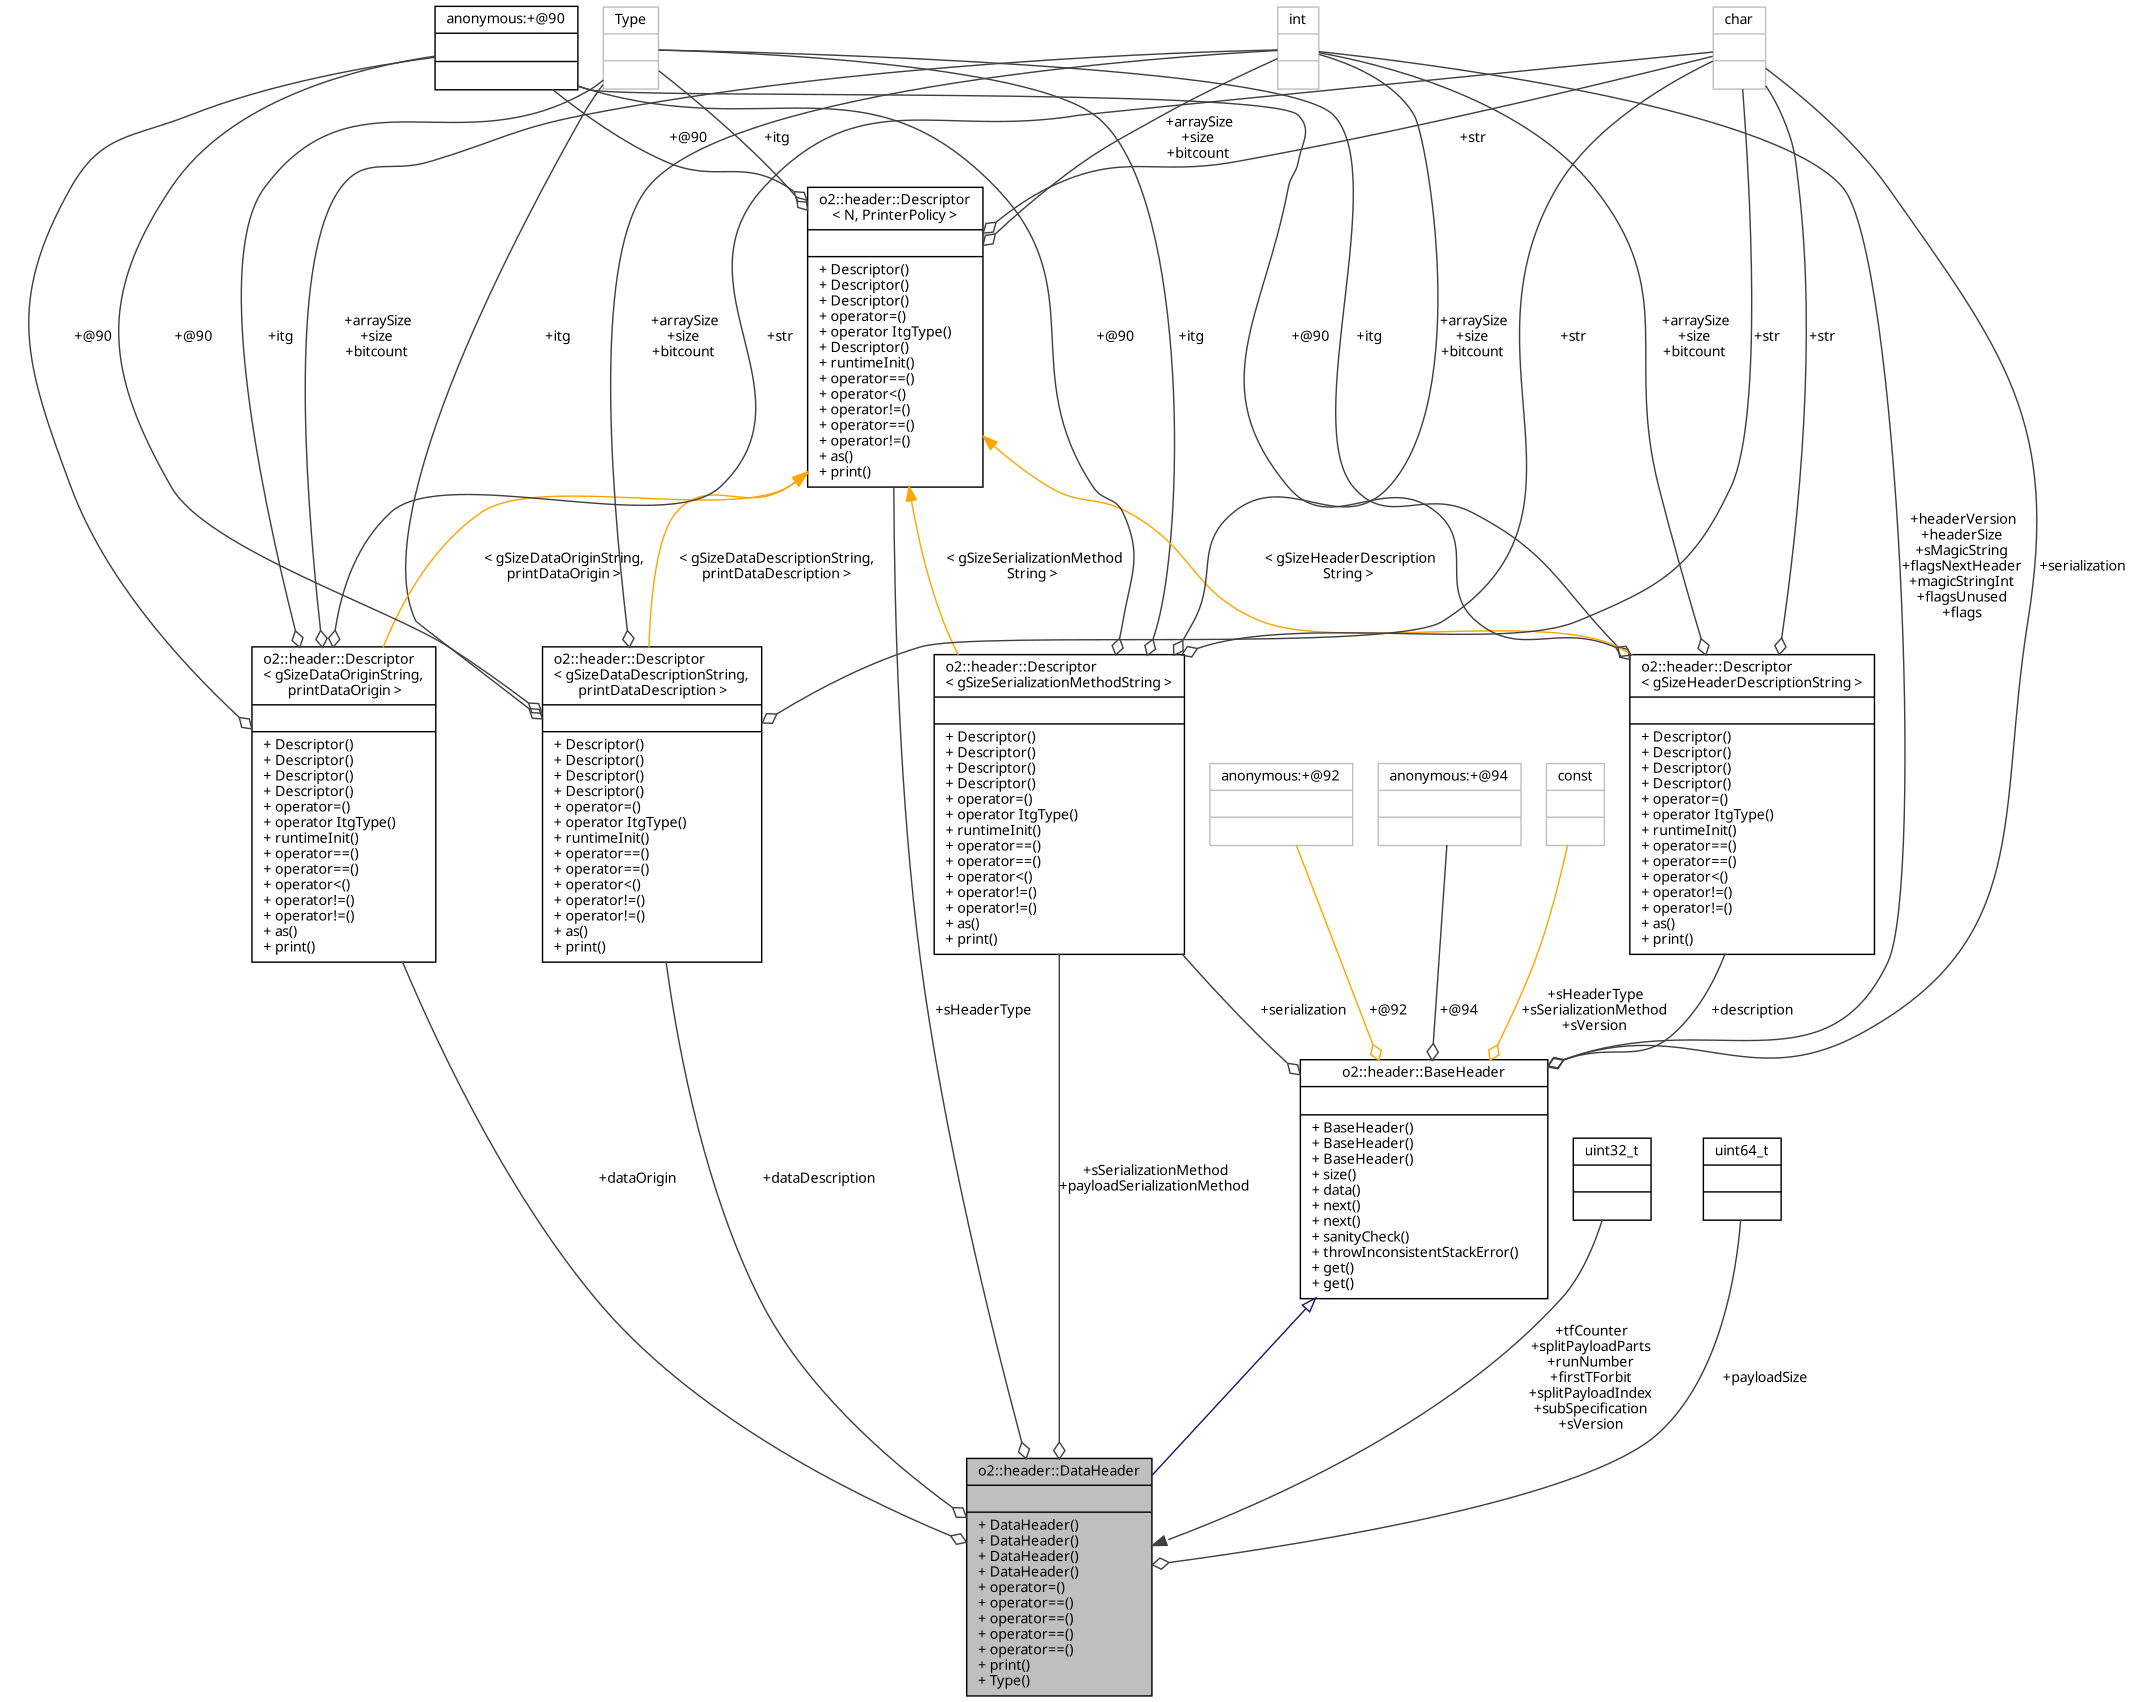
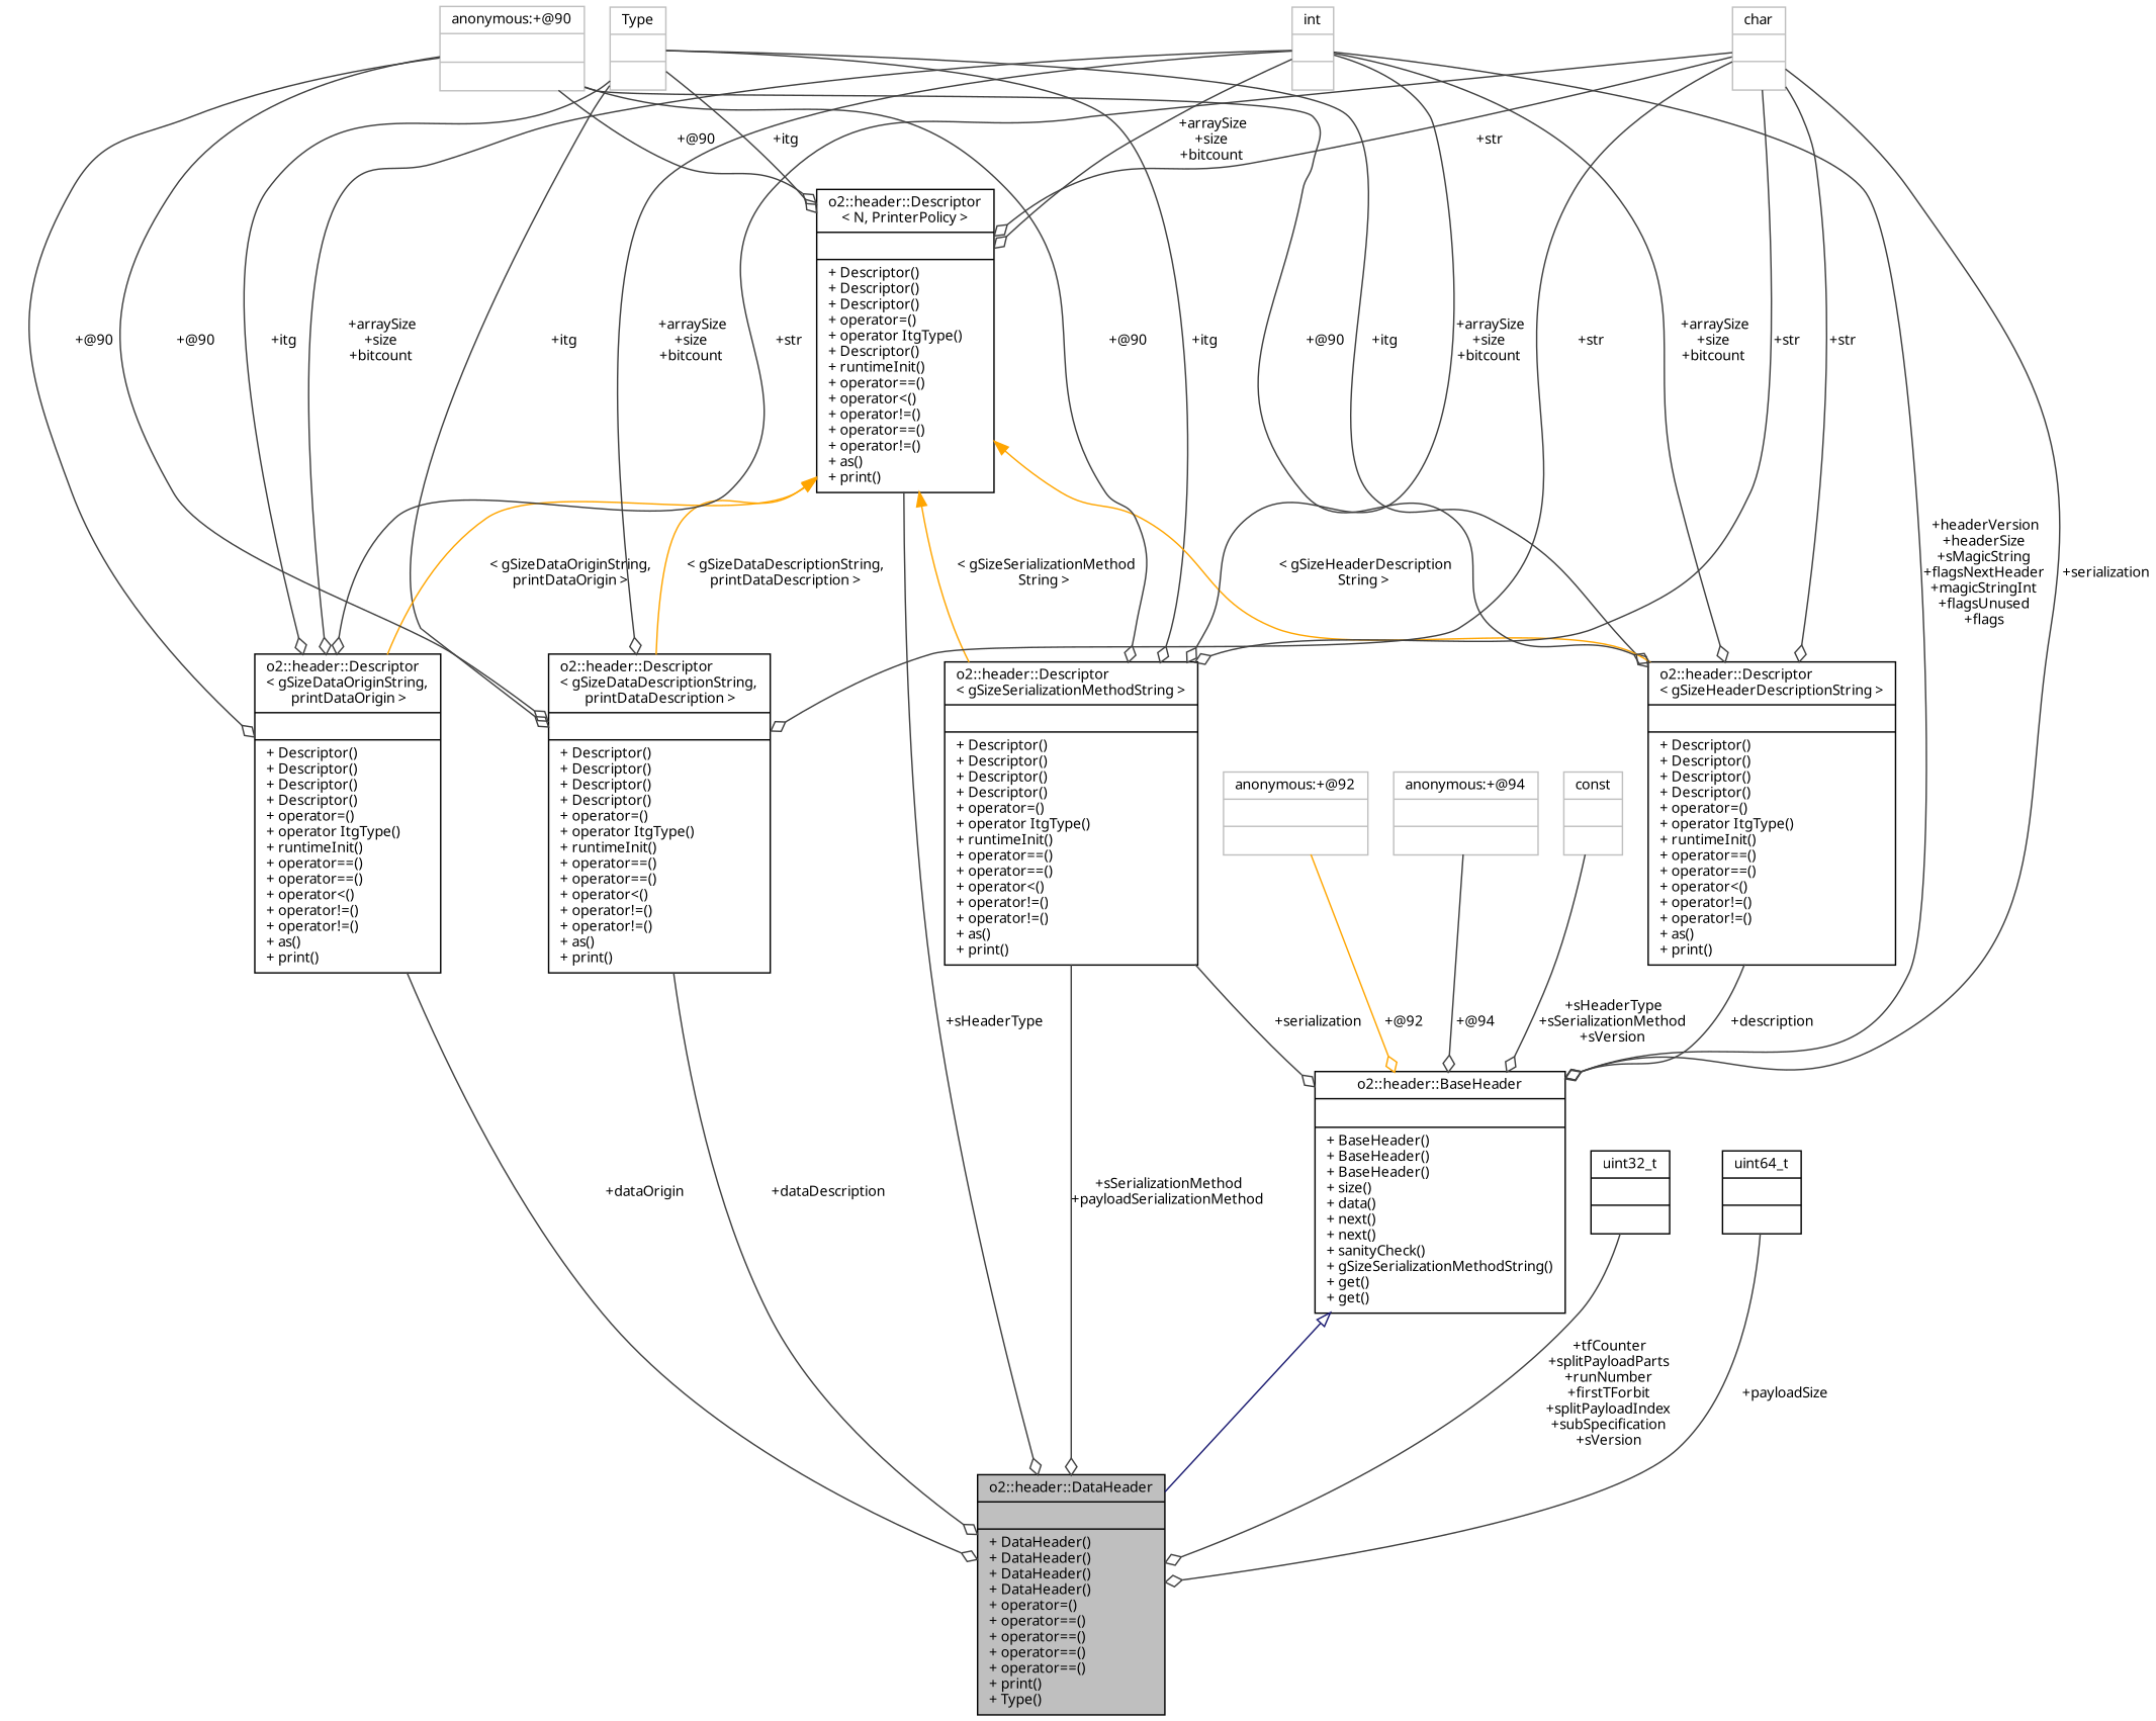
  digraph {
    fontname="Noto Sans"
    node [color=black fontname="Noto Sans" fontsize=10 shape=record]
    edge [color=grey25 fontname="Noto Sans" fontsize=10 labelfontname=Helvetica labelfontsize=10 style=solid arrowhead=odiamond]
    n1 [fillcolor=grey75 fontcolor=black height=0.2 label="{o2::header::DataHeader\n||+ DataHeader()\l+ DataHeader()\l+ DataHeader()\l+ DataHeader()\l+ operator=()\l+ operator==()\l+ operator==()\l+ operator==()\l+ operator==()\l+ print()\l+ Type()\l}" style=filled width=0.4]
-   n2 [height=0.2 label="{o2::header::BaseHeader\n||+ BaseHeader()\l+ BaseHeader()\l+ BaseHeader()\l+ size()\l+ data()\l+ next()\l+ next()\l+ sanityCheck()\l+ throwInconsistentStackError()\l+ get()\l+ get()\l}" width=0.4]
+   n2 [height=0.2 label="{o2::header::BaseHeader\n||+ BaseHeader()\l+ BaseHeader()\l+ BaseHeader()\l+ size()\l+ data()\l+ next()\l+ next()\l+ sanityCheck()\l+ gSizeSerializationMethodString()\l+ get()\l+ get()\l}" width=0.4]
    n3 [height=0.2 label="{o2::header::Descriptor\l\< gSizeHeaderDescriptionString \>\n||+ Descriptor()\l+ Descriptor()\l+ Descriptor()\l+ Descriptor()\l+ operator=()\l+ operator ItgType()\l+ runtimeInit()\l+ operator==()\l+ operator==()\l+ operator\<()\l+ operator!=()\l+ operator!=()\l+ as()\l+ print()\l}" width=0.4]
    n4 [color=grey75 height=0.2 label="{Type\n||}" width=0.4]
    n5 [height=0.2 label="{o2::header::Descriptor\l\< N, PrinterPolicy \>\n||+ Descriptor()\l+ Descriptor()\l+ Descriptor()\l+ operator=()\l+ operator ItgType()\l+ Descriptor()\l+ runtimeInit()\l+ operator==()\l+ operator\<()\l+ operator!=()\l+ operator==()\l+ operator!=()\l+ as()\l+ print()\l}" width=0.4]
    n6 [height=0.2 label="{o2::header::Descriptor\l\< gSizeSerializationMethodString \>\n||+ Descriptor()\l+ Descriptor()\l+ Descriptor()\l+ Descriptor()\l+ operator=()\l+ operator ItgType()\l+ runtimeInit()\l+ operator==()\l+ operator==()\l+ operator\<()\l+ operator!=()\l+ operator!=()\l+ as()\l+ print()\l}" width=0.4]
    n7 [height=0.2 label="{o2::header::Descriptor\l\< gSizeDataOriginString,\l printDataOrigin \>\n||+ Descriptor()\l+ Descriptor()\l+ Descriptor()\l+ Descriptor()\l+ operator=()\l+ operator ItgType()\l+ runtimeInit()\l+ operator==()\l+ operator==()\l+ operator\<()\l+ operator!=()\l+ operator!=()\l+ as()\l+ print()\l}" width=0.4]
    n8 [height=0.2 label="{o2::header::Descriptor\l\< gSizeDataDescriptionString,\l printDataDescription \>\n||+ Descriptor()\l+ Descriptor()\l+ Descriptor()\l+ Descriptor()\l+ operator=()\l+ operator ItgType()\l+ runtimeInit()\l+ operator==()\l+ operator==()\l+ operator\<()\l+ operator!=()\l+ operator!=()\l+ as()\l+ print()\l}" width=0.4]
-   n9 [height=0.2 label="{anonymous:+@90\n||}" width=0.4]
+   n9 [color=grey75 height=0.2 label="{anonymous:+@90\n||}" width=0.4]
    n10 [color=grey75 height=0.2 label="{char\n||}" width=0.4]
    n11 [color=grey75 height=0.2 label="{int\n||}" width=0.4]
    n12 [height=0.2 label="{uint32_t\n||}" width=0.4]
    n13 [color=grey75 height=0.2 label="{anonymous:+@92\n||}" width=0.4]
    n14 [color=grey75 height=0.2 label="{anonymous:+@94\n||}" width=0.4]
    n15 [color=grey75 height=0.2 label="{const\n||}" width=0.4]
    n16 [height=0.2 label="{uint64_t\n||}" width=0.4]
    n2 -> n1 [arrowtail=onormal color=midnightblue dir=back arrowhead=""]
    n3 -> n2 [label=" +description"]
    n4 -> n3 [label=" +itg"]
    n4 -> n5 [label=" +itg"]
    n4 -> n6 [label=" +itg"]
    n4 -> n7 [label=" +itg"]
    n4 -> n8 [label=" +itg"]
    n5 -> n1 [label=" +sHeaderType"]
    n5 -> n3 [color=orange dir=back label=" \< gSizeHeaderDescription\lString \>" arrowhead=""]
    n5 -> n6 [color=orange dir=back label=" \< gSizeSerializationMethod\lString \>" arrowhead=""]
    n5 -> n7 [color=orange dir=back label=" \< gSizeDataOriginString,\l printDataOrigin \>" arrowhead=""]
    n5 -> n8 [color=orange dir=back label=" \< gSizeDataDescriptionString,\l printDataDescription \>" arrowhead=""]
    n6 -> n1 [label=" +sSerializationMethod\n+payloadSerializationMethod"]
    n6 -> n2 [label=" +serialization"]
    n7 -> n1 [label=" +dataOrigin"]
    n8 -> n1 [label=" +dataDescription"]
    n9 -> n3 [label=" +@90"]
    n9 -> n5 [label=" +@90"]
    n9 -> n6 [label=" +@90"]
    n9 -> n7 [label=" +@90"]
    n9 -> n8 [label=" +@90"]
    n10 -> n2 [label=" +serialization"]
    n10 -> n3 [label=" +str"]
    n10 -> n5 [label=" +str"]
    n10 -> n6 [label=" +str"]
    n10 -> n7 [label=" +str"]
    n10 -> n8 [label=" +str"]
    n11 -> n2 [label=" +headerVersion\n+headerSize\n+sMagicString\n+flagsNextHeader\n+magicStringInt\n+flagsUnused\n+flags"]
    n11 -> n3 [label=" +arraySize\n+size\n+bitcount"]
    n11 -> n5 [label=" +arraySize\n+size\n+bitcount"]
    n11 -> n6 [label=" +arraySize\n+size\n+bitcount"]
    n11 -> n7 [label=" +arraySize\n+size\n+bitcount"]
    n11 -> n8 [label=" +arraySize\n+size\n+bitcount"]
-   n12 -> n1 [arrowhead=normal label=" +tfCounter\n+splitPayloadParts\n+runNumber\n+firstTForbit\n+splitPayloadIndex\n+subSpecification\n+sVersion"]
+   n12 -> n1 [label=" +tfCounter\n+splitPayloadParts\n+runNumber\n+firstTForbit\n+splitPayloadIndex\n+subSpecification\n+sVersion"]
    n13 -> n2 [color=orange label=" +@92"]
    n14 -> n2 [label=" +@94"]
-   n15 -> n2 [color=orange label=" +sHeaderType\n+sSerializationMethod\n+sVersion"]
+   n15 -> n2 [label=" +sHeaderType\n+sSerializationMethod\n+sVersion"]
    n16 -> n1 [label=" +payloadSize"]
  }
